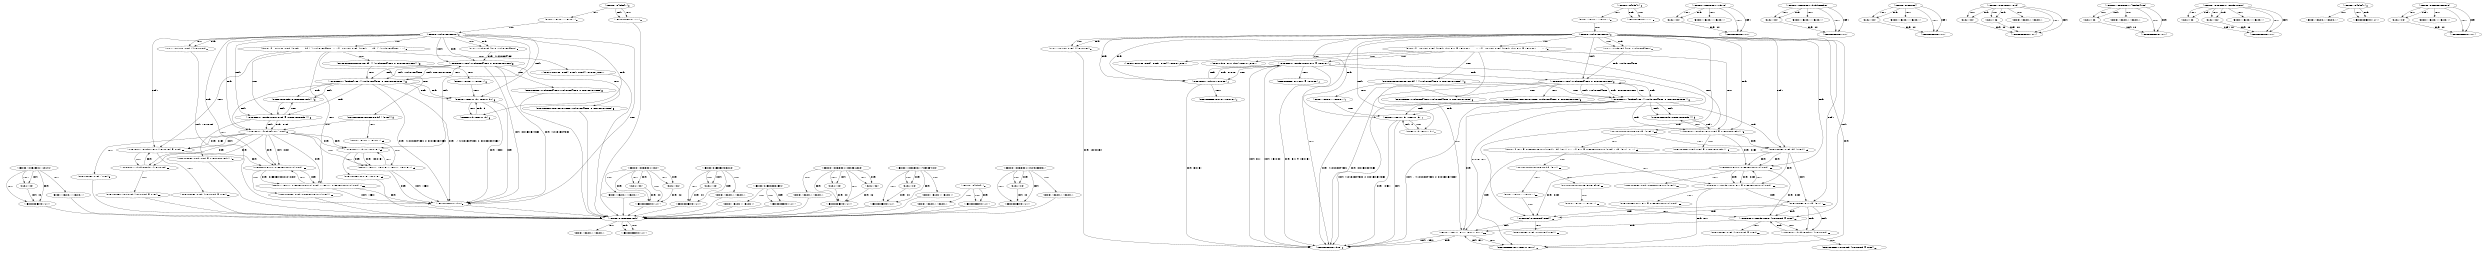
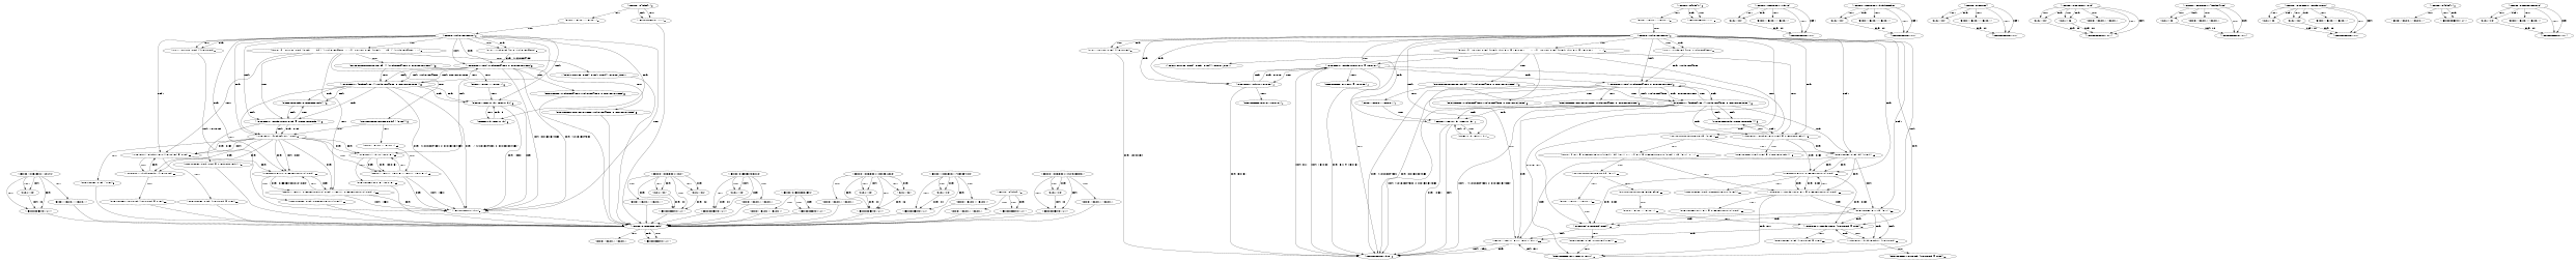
  digraph {
    fontname="DejaVu Sans Mono"
    node [fontname="DejaVu Sans Mono"]
    edge [fontname="DejaVu Sans Mono"]
    n1 [label=<(METHOD,&lt;operator&gt;.minus)>]
    n2 [label=<(PARAM,p1)>]
    n3 [label=<(BLOCK,&lt;empty&gt;,&lt;empty&gt;)>]
    n4 [label=<(METHOD_RETURN,ANY)>]
    n5 [label=<(METHOD,prepare_creds)>]
    n6 [label=<(BLOCK,&lt;empty&gt;,&lt;empty&gt;)>]
    n7 [label=<(METHOD_RETURN,ANY)>]
    n8 [label=<(METHOD,&lt;global&gt;)<SUB>1</SUB>>]
    n9 [label=<(BLOCK,&lt;empty&gt;,&lt;empty&gt;)<SUB>1</SUB>>]
    n10 [label=<(METHOD_RETURN,ANY)<SUB>1</SUB>>]
    n11 [label=<(METHOD,unshare_userns)<SUB>1</SUB>>]
    n12 [label=<(PARAM,unsigned long unshare_flags)<SUB>1</SUB>>]
    n13 [label=<(PARAM,struct cred **new_cred)<SUB>1</SUB>>]
    n14 [label=<(BLOCK,{  	struct cred *cred;    	if (!(unshare_flags ...,{  	struct cred *cred;    	if (!(unshare_flags ...)<SUB>2</SUB>>]
    n15 [label=<(&lt;operator&gt;.and,unshare_flags &amp; CLONE_NEWUSER)<SUB>5</SUB>>]
    n16 [label=<(RETURN,return 0;,return 0;)<SUB>6</SUB>>]
    n17 [label=<(LITERAL,0,return 0;)<SUB>6</SUB>>]
    n18 [label=<(&lt;operator&gt;.assignment,cred = prepare_creds())<SUB>8</SUB>>]
    n19 [label=<(&lt;operator&gt;.logicalNot,!cred)<SUB>9</SUB>>]
    n20 [label=<(&lt;operator&gt;.minus,-ENOMEM)<SUB>10</SUB>>]
    n21 [label=<(&lt;operator&gt;.assignment,*new_cred = cred)<SUB>12</SUB>>]
    n22 [label=<(create_user_ns,create_user_ns(cred))<SUB>13</SUB>>]
    n23 [label=<(METHOD_RETURN,int)<SUB>1</SUB>>]
    n24 [label="<(LOCAL,struct cred* cred: cred*)<SUB>3</SUB>>"]
    n25 [label=<(CONTROL_STRUCTURE,IF,if (!(unshare_flags &amp; CLONE_NEWUSER)))<SUB>5</SUB>>]
    n26 [label=<(CONTROL_STRUCTURE,IF,if (!cred))<SUB>9</SUB>>]
    n27 [label=<(RETURN,return create_user_ns(cred);,return create_user_ns(cred);)<SUB>13</SUB>>]
    n28 [label=<(&lt;operator&gt;.logicalNot,!(unshare_flags &amp; CLONE_NEWUSER))<SUB>5</SUB>>]
    n29 [label=<(IDENTIFIER,unshare_flags,unshare_flags &amp; CLONE_NEWUSER)<SUB>5</SUB>>]
    n30 [label=<(IDENTIFIER,CLONE_NEWUSER,unshare_flags &amp; CLONE_NEWUSER)<SUB>5</SUB>>]
    n31 [label=<(prepare_creds,prepare_creds())<SUB>8</SUB>>]
    n32 [label=<(IDENTIFIER,cred,cred = prepare_creds())<SUB>8</SUB>>]
    n33 [label=<(IDENTIFIER,cred,!cred)<SUB>9</SUB>>]
    n34 [label=<(RETURN,return -ENOMEM;,return -ENOMEM;)<SUB>40</SUB>>]
    n35 [label=<(&lt;operator&gt;.indirection,*new_cred)<SUB>12</SUB>>]
    n36 [label=<(IDENTIFIER,ENOMEM,-ENOMEM)<SUB>10</SUB>>]
    n37 [label=<(IDENTIFIER,cred,*new_cred = cred)<SUB>12</SUB>>]
    n38 [label=<(IDENTIFIER,cred,create_user_ns(cred))<SUB>13</SUB>>]
    n39 [label=<(BLOCK,&lt;empty&gt;,&lt;empty&gt;)<SUB>6</SUB>>]
    n40 [label=<(BLOCK,&lt;empty&gt;,&lt;empty&gt;)<SUB>10</SUB>>]
    n41 [label=<(IDENTIFIER,new_cred,*new_cred = cred)<SUB>12</SUB>>]
    n42 [label=<(METHOD,&lt;operator&gt;.and)>]
    n43 [label=<(PARAM,p1)>]
    n44 [label=<(PARAM,p2)>]
    n45 [label=<(BLOCK,&lt;empty&gt;,&lt;empty&gt;)>]
    n46 [label=<(METHOD_RETURN,ANY)>]
    n47 [label=<(METHOD,create_user_ns)>]
    n48 [label=<(PARAM,p1)>]
    n49 [label=<(BLOCK,&lt;empty&gt;,&lt;empty&gt;)>]
    n50 [label=<(METHOD_RETURN,ANY)>]
    n51 [label=<(METHOD,prepare_creds)>]
    n52 [label=<(BLOCK,&lt;empty&gt;,&lt;empty&gt;)>]
    n53 [label=<(METHOD_RETURN,ANY)>]
    n54 [label=<(METHOD,&lt;operator&gt;.assignment)>]
    n55 [label=<(PARAM,p1)>]
    n56 [label=<(PARAM,p2)>]
    n57 [label=<(BLOCK,&lt;empty&gt;,&lt;empty&gt;)>]
    n58 [label=<(METHOD_RETURN,ANY)>]
    n59 [label=<(METHOD,&lt;operator&gt;.logicalNot)>]
    n60 [label=<(PARAM,p1)>]
    n61 [label=<(BLOCK,&lt;empty&gt;,&lt;empty&gt;)>]
    n62 [label=<(METHOD_RETURN,ANY)>]
    n63 [label=<(METHOD,&lt;global&gt;)<SUB>1</SUB>>]
    n64 [label=<(BLOCK,&lt;empty&gt;,&lt;empty&gt;)>]
    n65 [label=<(METHOD_RETURN,ANY)>]
    n66 [label=<(METHOD,&lt;operator&gt;.indirection)>]
    n67 [label=<(PARAM,p1)>]
    n68 [label=<(BLOCK,&lt;empty&gt;,&lt;empty&gt;)>]
    n69 [label=<(METHOD_RETURN,ANY)>]
    n70 [label=<(METHOD,&lt;global&gt;)<SUB>1</SUB>>]
    n71 [label=<(BLOCK,&lt;empty&gt;,&lt;empty&gt;)<SUB>1</SUB>>]
    n72 [label=<(METHOD_RETURN,ANY)<SUB>1</SUB>>]
    n73 [label=<(METHOD,unshare_userns)<SUB>1</SUB>>]
    n74 [label=<(PARAM,unsigned long unshare_flags)<SUB>1</SUB>>]
    n75 [label=<(PARAM,struct cred **new_cred)<SUB>1</SUB>>]
    n76 [label=<(BLOCK,{  	struct cred *cred; 	int err = -ENOMEM;    	...,{  	struct cred *cred; 	int err = -ENOMEM;    	...)<SUB>2</SUB>>]
    n77 [label=<(&lt;operator&gt;.minus,-ENOMEM)<SUB>4</SUB>>]
    n78 [label=<(&lt;operator&gt;.and,unshare_flags &amp; CLONE_NEWUSER)<SUB>6</SUB>>]
    n79 [label=<(RETURN,return 0;,return 0;)<SUB>7</SUB>>]
    n80 [label=<(LITERAL,0,return 0;)<SUB>7</SUB>>]
    n81 [label=<(&lt;operator&gt;.assignment,cred = prepare_creds())<SUB>9</SUB>>]
    n82 [label=<(IDENTIFIER,cred,if (cred))<SUB>10</SUB>>]
    n83 [label=<(create_user_ns,create_user_ns(cred))<SUB>11</SUB>>]
    n84 [label=<(IDENTIFIER,err,if (err))<SUB>12</SUB>>]
    n85 [label=<(put_cred,put_cred(cred))<SUB>13</SUB>>]
    n86 [label=<(&lt;operator&gt;.assignment,*new_cred = cred)<SUB>15</SUB>>]
    n87 [label=<(IDENTIFIER,err,return err;)<SUB>18</SUB>>]
    n88 [label=<(METHOD_RETURN,int)<SUB>1</SUB>>]
    n89 [label="<(LOCAL,struct cred* cred: cred*)<SUB>3</SUB>>"]
-   n90 [label="<(LOCAL,int err: int)<SUB>4</SUB>>"]
    n91 [label=<(&lt;operator&gt;.assignment,err = -ENOMEM)<SUB>4</SUB>>]
    n92 [label=<(CONTROL_STRUCTURE,IF,if (!(unshare_flags &amp; CLONE_NEWUSER)))<SUB>6</SUB>>]
    n93 [label=<(CONTROL_STRUCTURE,IF,if (cred))<SUB>50</SUB>>]
    n94 [label=<(RETURN,return err;,return err;)<SUB>18</SUB>>]
    n95 [label=<(IDENTIFIER,ENOMEM,-ENOMEM)<SUB>4</SUB>>]
    n96 [label=<(&lt;operator&gt;.logicalNot,!(unshare_flags &amp; CLONE_NEWUSER))<SUB>6</SUB>>]
    n97 [label=<(IDENTIFIER,unshare_flags,unshare_flags &amp; CLONE_NEWUSER)<SUB>6</SUB>>]
    n98 [label=<(IDENTIFIER,CLONE_NEWUSER,unshare_flags &amp; CLONE_NEWUSER)<SUB>6</SUB>>]
    n99 [label=<(prepare_creds,prepare_creds())<SUB>9</SUB>>]
    n100 [label=<(IDENTIFIER,cred,cred = prepare_creds())<SUB>9</SUB>>]
    n101 [label=<(&lt;operator&gt;.assignment,err = create_user_ns(cred))<SUB>11</SUB>>]
    n102 [label=<(IDENTIFIER,cred,create_user_ns(cred))<SUB>11</SUB>>]
    n103 [label=<(&lt;operator&gt;.indirection,*new_cred)<SUB>15</SUB>>]
    n104 [label=<(IDENTIFIER,cred,put_cred(cred))<SUB>12</SUB>>]
    n105 [label=<(IDENTIFIER,cred,*new_cred = cred)<SUB>15</SUB>>]
    n106 [label=<(IDENTIFIER,err,err = -ENOMEM)<SUB>4</SUB>>]
    n107 [label=<(BLOCK,&lt;empty&gt;,&lt;empty&gt;)<SUB>7</SUB>>]
    n108 [label=<(BLOCK,{ 		err = create_user_ns(cred); 		if (err) 			p...,{ 		err = create_user_ns(cred); 		if (err) 			p...)<SUB>10</SUB>>]
    n109 [label=<(CONTROL_STRUCTURE,IF,if (err))<SUB>12</SUB>>]
    n110 [label=<(IDENTIFIER,err,err = create_user_ns(cred))<SUB>11</SUB>>]
    n111 [label=<(BLOCK,&lt;empty&gt;,&lt;empty&gt;)<SUB>13</SUB>>]
    n112 [label=<(CONTROL_STRUCTURE,ELSE,else)<SUB>15</SUB>>]
    n113 [label=<(BLOCK,&lt;empty&gt;,&lt;empty&gt;)<SUB>15</SUB>>]
    n114 [label=<(IDENTIFIER,new_cred,*new_cred = cred)<SUB>15</SUB>>]
    n115 [label=<(METHOD,&lt;operator&gt;.minus)>]
    n116 [label=<(PARAM,p1)>]
    n117 [label=<(BLOCK,&lt;empty&gt;,&lt;empty&gt;)>]
    n118 [label=<(METHOD_RETURN,ANY)>]
    n119 [label=<(METHOD,&lt;operator&gt;.indirection)>]
    n120 [label=<(PARAM,p1)>]
    n121 [label=<(BLOCK,&lt;empty&gt;,&lt;empty&gt;)>]
    n122 [label=<(METHOD_RETURN,ANY)>]
    n123 [label=<(METHOD,put_cred)>]
    n124 [label=<(PARAM,p1)>]
    n125 [label=<(BLOCK,&lt;empty&gt;,&lt;empty&gt;)>]
    n126 [label=<(METHOD_RETURN,ANY)>]
    n127 [label=<(METHOD,&lt;operator&gt;.and)>]
    n128 [label=<(PARAM,p1)>]
    n129 [label=<(PARAM,p2)>]
    n130 [label=<(BLOCK,&lt;empty&gt;,&lt;empty&gt;)>]
    n131 [label=<(METHOD_RETURN,ANY)>]
    n132 [label=<(METHOD,&lt;operator&gt;.logicalNot)>]
    n133 [label=<(PARAM,p1)>]
    n134 [label=<(BLOCK,&lt;empty&gt;,&lt;empty&gt;)>]
    n135 [label=<(METHOD_RETURN,ANY)>]
    n136 [label=<(METHOD,&lt;operator&gt;.assignment)>]
    n137 [label=<(PARAM,p1)>]
    n138 [label=<(PARAM,p2)>]
    n139 [label=<(BLOCK,&lt;empty&gt;,&lt;empty&gt;)>]
    n140 [label=<(METHOD_RETURN,ANY)>]
    n141 [label=<(METHOD,&lt;global&gt;)<SUB>1</SUB>>]
    n142 [label=<(BLOCK,&lt;empty&gt;,&lt;empty&gt;)>]
    n143 [label=<(METHOD_RETURN,ANY)>]
    n144 [label=<(METHOD,create_user_ns)>]
    n145 [label=<(PARAM,p1)>]
    n146 [label=<(BLOCK,&lt;empty&gt;,&lt;empty&gt;)>]
    n147 [label=<(METHOD_RETURN,ANY)>]
    n1 -> n2 [label="AST: "]
    n1 -> n2 [label="DDG: "]
    n1 -> n3 [label="AST: "]
    n1 -> n4 [label="AST: "]
    n1 -> n4 [label="CFG: "]
    n2 -> n4 [label="DDG: p1"]
    n3 -> n5
    n4 -> n5
    n5 -> n6 [label="AST: "]
    n5 -> n7 [label="AST: "]
    n5 -> n7 [label="CFG: "]
    n8 -> n9 [label="AST: "]
    n8 -> n10 [label="AST: "]
    n8 -> n10 [label="CFG: "]
    n9 -> n11 [label="AST: "]
    n10 -> n5
    n11 -> n12 [label="AST: "]
    n11 -> n12 [label="DDG: "]
    n11 -> n13 [label="AST: "]
    n11 -> n13 [label="DDG: "]
    n11 -> n14 [label="AST: "]
    n11 -> n15 [label="CFG: "]
    n11 -> n15 [label="DDG: "]
    n11 -> n16 [label="DDG: "]
    n11 -> n17 [label="DDG: "]
    n11 -> n18 [label="DDG: "]
    n11 -> n19 [label="DDG: "]
    n11 -> n20 [label="DDG: "]
    n11 -> n21 [label="DDG: "]
    n11 -> n22 [label="DDG: "]
    n11 -> n23 [label="AST: "]
    n12 -> n15 [label="DDG: unshare_flags"]
    n13 -> n23 [label="DDG: new_cred"]
    n14 -> n18 [label="AST: "]
    n14 -> n21 [label="AST: "]
    n14 -> n24 [label="AST: "]
    n14 -> n25 [label="AST: "]
    n14 -> n26 [label="AST: "]
    n14 -> n27 [label="AST: "]
    n15 -> n23 [label="DDG: unshare_flags"]
    n15 -> n23 [label="DDG: CLONE_NEWUSER"]
    n15 -> n28 [label="CFG: "]
    n15 -> n28 [label="DDG: unshare_flags"]
    n15 -> n28 [label="DDG: CLONE_NEWUSER"]
    n15 -> n29 [label="AST: "]
    n15 -> n30 [label="AST: "]
    n16 -> n17 [label="AST: "]
    n16 -> n23 [label="CFG: "]
    n16 -> n23 [label="DDG: &lt;RET&gt;"]
    n17 -> n16 [label="DDG: 0"]
    n18 -> n19 [label="CFG: "]
    n18 -> n19 [label="DDG: cred"]
    n18 -> n31 [label="AST: "]
    n18 -> n32 [label="AST: "]
    n19 -> n20 [label="CFG: "]
    n19 -> n20 [label="CDG: "]
    n19 -> n21 [label="DDG: cred"]
    n19 -> n21 [label="CDG: "]
    n19 -> n22 [label="DDG: cred"]
    n19 -> n22 [label="CDG: "]
    n19 -> n27 [label="CDG: "]
    n19 -> n33 [label="AST: "]
    n19 -> n34 [label="AST: "]
    n19 -> n35 [label="CFG: "]
    n19 -> n35 [label="CDG: "]
    n20 -> n34 [label="CFG: "]
    n20 -> n34 [label="DDG: -ENOMEM"]
    n20 -> n36 [label="AST: "]
    n21 -> n22 [label="CFG: "]
    n21 -> n35 [label="AST: "]
    n21 -> n37 [label="AST: "]
    n22 -> n27 [label="CFG: "]
    n22 -> n27 [label="DDG: create_user_ns(cred)"]
    n22 -> n38 [label="AST: "]
    n23 -> n5
    n24 -> n5
    n25 -> n28 [label="AST: "]
    n25 -> n39 [label="AST: "]
    n26 -> n19 [label="AST: "]
    n26 -> n40 [label="AST: "]
    n27 -> n22 [label="AST: "]
    n27 -> n23 [label="CFG: "]
    n27 -> n23 [label="DDG: &lt;RET&gt;"]
    n28 -> n15 [label="AST: "]
    n28 -> n16 [label="CFG: "]
    n28 -> n16 [label="CDG: "]
    n28 -> n18 [label="CDG: "]
    n28 -> n19 [label="CDG: "]
    n28 -> n23 [label="DDG: unshare_flags &amp; CLONE_NEWUSER"]
    n28 -> n23 [label="DDG: !(unshare_flags &amp; CLONE_NEWUSER)"]
    n28 -> n31 [label="CFG: "]
    n28 -> n31 [label="CDG: "]
    n29 -> n5
    n30 -> n5
    n31 -> n18 [label="CFG: "]
    n32 -> n5
    n33 -> n5
    n34 -> n20 [label="AST: "]
    n34 -> n23 [label="CFG: "]
    n34 -> n23 [label="DDG: &lt;RET&gt;"]
    n35 -> n21 [label="CFG: "]
    n35 -> n41 [label="AST: "]
    n36 -> n5
    n37 -> n5
    n38 -> n5
    n39 -> n16 [label="AST: "]
    n40 -> n34 [label="AST: "]
    n41 -> n5
    n42 -> n43 [label="AST: "]
    n42 -> n43 [label="DDG: "]
    n42 -> n44 [label="AST: "]
    n42 -> n44 [label="DDG: "]
    n42 -> n45 [label="AST: "]
    n42 -> n46 [label="AST: "]
    n42 -> n46 [label="CFG: "]
    n43 -> n46 [label="DDG: p1"]
    n44 -> n46 [label="DDG: p2"]
    n45 -> n5
    n46 -> n5
    n47 -> n48 [label="AST: "]
    n47 -> n48 [label="DDG: "]
    n47 -> n49 [label="AST: "]
    n47 -> n50 [label="AST: "]
    n47 -> n50 [label="CFG: "]
    n48 -> n50 [label="DDG: p1"]
    n49 -> n5
    n50 -> n5
    n51 -> n52 [label="AST: "]
    n51 -> n53 [label="AST: "]
    n51 -> n53 [label="CFG: "]
    n52 -> n5
    n53 -> n5
    n54 -> n55 [label="AST: "]
    n54 -> n55 [label="DDG: "]
    n54 -> n56 [label="AST: "]
    n54 -> n56 [label="DDG: "]
    n54 -> n57 [label="AST: "]
    n54 -> n58 [label="AST: "]
    n54 -> n58 [label="CFG: "]
    n55 -> n58 [label="DDG: p1"]
    n56 -> n58 [label="DDG: p2"]
    n57 -> n5
    n58 -> n5
    n59 -> n60 [label="AST: "]
    n59 -> n60 [label="DDG: "]
    n59 -> n61 [label="AST: "]
    n59 -> n62 [label="AST: "]
    n59 -> n62 [label="CFG: "]
    n60 -> n62 [label="DDG: p1"]
    n61 -> n5
    n62 -> n5
    n63 -> n64 [label="AST: "]
    n63 -> n65 [label="AST: "]
    n63 -> n65 [label="CFG: "]
    n64 -> n5
    n65 -> n5
    n66 -> n67 [label="AST: "]
    n66 -> n67 [label="DDG: "]
    n66 -> n68 [label="AST: "]
    n66 -> n69 [label="AST: "]
    n66 -> n69 [label="CFG: "]
    n67 -> n69 [label="DDG: p1"]
    n68 -> n5
    n69 -> n5
    n70 -> n71 [label="AST: "]
    n70 -> n72 [label="AST: "]
    n70 -> n72 [label="CFG: "]
    n71 -> n73 [label="AST: "]
    n73 -> n74 [label="AST: "]
    n73 -> n74 [label="DDG: "]
    n73 -> n75 [label="AST: "]
    n73 -> n75 [label="DDG: "]
    n73 -> n76 [label="AST: "]
    n73 -> n77 [label="CFG: "]
    n73 -> n77 [label="DDG: "]
    n73 -> n78 [label="DDG: "]
    n73 -> n79 [label="DDG: "]
    n73 -> n80 [label="DDG: "]
    n73 -> n81 [label="DDG: "]
    n73 -> n82 [label="DDG: "]
    n73 -> n83 [label="DDG: "]
    n73 -> n84 [label="DDG: "]
    n73 -> n85 [label="DDG: "]
    n73 -> n86 [label="DDG: "]
    n73 -> n87 [label="DDG: "]
    n73 -> n88 [label="AST: "]
    n74 -> n78 [label="DDG: unshare_flags"]
    n75 -> n88 [label="DDG: new_cred"]
    n76 -> n81 [label="AST: "]
    n76 -> n89 [label="AST: "]
-   n76 -> n90 [label="AST: "]
    n76 -> n91 [label="AST: "]
    n76 -> n92 [label="AST: "]
    n76 -> n93 [label="AST: "]
    n76 -> n94 [label="AST: "]
    n77 -> n88 [label="DDG: ENOMEM"]
    n77 -> n91 [label="CFG: "]
    n77 -> n91 [label="DDG: ENOMEM"]
    n77 -> n95 [label="AST: "]
    n78 -> n88 [label="DDG: unshare_flags"]
    n78 -> n88 [label="DDG: CLONE_NEWUSER"]
    n78 -> n96 [label="CFG: "]
    n78 -> n96 [label="DDG: unshare_flags"]
    n78 -> n96 [label="DDG: CLONE_NEWUSER"]
    n78 -> n97 [label="AST: "]
    n78 -> n98 [label="AST: "]
    n79 -> n80 [label="AST: "]
    n79 -> n88 [label="CFG: "]
    n79 -> n88 [label="DDG: &lt;RET&gt;"]
    n80 -> n79 [label="DDG: 0"]
    n81 -> n82 [label="CFG: "]
    n81 -> n83 [label="DDG: cred"]
    n81 -> n99 [label="AST: "]
    n81 -> n100 [label="AST: "]
    n82 -> n83 [label="CFG: "]
    n82 -> n83 [label="CDG: "]
    n82 -> n84 [label="CDG: "]
    n82 -> n94 [label="CFG: "]
    n82 -> n101 [label="CDG: "]
    n83 -> n85 [label="DDG: cred"]
    n83 -> n86 [label="DDG: cred"]
    n83 -> n101 [label="CFG: "]
    n83 -> n101 [label="DDG: cred"]
    n83 -> n102 [label="AST: "]
    n84 -> n85 [label="CFG: "]
    n84 -> n85 [label="CDG: "]
    n84 -> n86 [label="CDG: "]
    n84 -> n103 [label="CFG: "]
    n84 -> n103 [label="CDG: "]
    n85 -> n94 [label="CFG: "]
    n85 -> n104 [label="AST: "]
    n86 -> n94 [label="CFG: "]
    n86 -> n103 [label="AST: "]
    n86 -> n105 [label="AST: "]
    n87 -> n94 [label="DDG: err"]
    n91 -> n77 [label="AST: "]
    n91 -> n78 [label="CFG: "]
    n91 -> n87 [label="CLONE: err"]
    n91 -> n88 [label="DDG: err"]
    n91 -> n88 [label="DDG: -ENOMEM"]
    n91 -> n88 [label="DDG: err = -ENOMEM"]
    n91 -> n106 [label="AST: "]
    n92 -> n96 [label="AST: "]
    n92 -> n107 [label="AST: "]
    n93 -> n82 [label="AST: "]
    n93 -> n108 [label="AST: "]
-   n94 -> n87 [label="AST: "]
+   n104 -> n87 [label="AST: "]
    n94 -> n88 [label="CFG: "]
    n94 -> n88 [label="DDG: &lt;RET&gt;"]
    n96 -> n78 [label="AST: "]
    n96 -> n79 [label="CFG: "]
    n96 -> n79 [label="CDG: "]
    n96 -> n81 [label="CDG: "]
    n96 -> n82 [label="CDG: "]
    n96 -> n88 [label="DDG: unshare_flags &amp; CLONE_NEWUSER"]
    n96 -> n88 [label="DDG: !(unshare_flags &amp; CLONE_NEWUSER)"]
    n96 -> n94 [label="CDG: "]
    n96 -> n99 [label="CFG: "]
    n96 -> n99 [label="CDG: "]
    n99 -> n81 [label="CFG: "]
    n101 -> n83 [label="AST: "]
    n101 -> n84 [label="CFG: "]
    n101 -> n87 [label="DDG: err"]
    n101 -> n110 [label="AST: "]
    n103 -> n86 [label="CFG: "]
    n103 -> n114 [label="AST: "]
    n107 -> n79 [label="AST: "]
    n108 -> n101 [label="AST: "]
    n108 -> n109 [label="AST: "]
    n109 -> n111 [label="AST: "]
    n109 -> n112 [label="AST: "]
    n111 -> n85 [label="AST: "]
    n112 -> n113 [label="AST: "]
    n113 -> n86 [label="AST: "]
    n115 -> n116 [label="AST: "]
    n115 -> n116 [label="DDG: "]
    n115 -> n117 [label="AST: "]
    n115 -> n118 [label="AST: "]
    n115 -> n118 [label="CFG: "]
    n116 -> n118 [label="DDG: p1"]
    n119 -> n120 [label="AST: "]
    n119 -> n120 [label="DDG: "]
    n119 -> n121 [label="AST: "]
    n119 -> n122 [label="AST: "]
    n119 -> n122 [label="CFG: "]
    n120 -> n122 [label="DDG: p1"]
    n123 -> n124 [label="AST: "]
    n123 -> n124 [label="DDG: "]
    n123 -> n125 [label="AST: "]
    n123 -> n126 [label="AST: "]
    n123 -> n126 [label="CFG: "]
    n124 -> n126 [label="DDG: p1"]
    n127 -> n128 [label="AST: "]
    n127 -> n128 [label="DDG: "]
    n127 -> n129 [label="AST: "]
    n127 -> n129 [label="DDG: "]
    n127 -> n130 [label="AST: "]
    n127 -> n131 [label="AST: "]
    n127 -> n131 [label="CFG: "]
    n128 -> n131 [label="DDG: p1"]
    n129 -> n131 [label="DDG: p2"]
    n132 -> n133 [label="AST: "]
    n132 -> n133 [label="DDG: "]
    n132 -> n134 [label="AST: "]
    n132 -> n135 [label="AST: "]
    n132 -> n135 [label="CFG: "]
    n133 -> n135 [label="DDG: p1"]
    n136 -> n137 [label="AST: "]
    n136 -> n137 [label="DDG: "]
    n136 -> n138 [label="AST: "]
    n136 -> n138 [label="DDG: "]
    n136 -> n139 [label="AST: "]
    n136 -> n140 [label="AST: "]
    n136 -> n140 [label="CFG: "]
    n137 -> n140 [label="DDG: p1"]
    n138 -> n140 [label="DDG: p2"]
    n141 -> n142 [label="AST: "]
    n141 -> n143 [label="AST: "]
    n141 -> n143 [label="CFG: "]
    n144 -> n145 [label="AST: "]
    n144 -> n145 [label="DDG: "]
    n144 -> n146 [label="AST: "]
    n144 -> n147 [label="AST: "]
    n144 -> n147 [label="CFG: "]
    n145 -> n147 [label="DDG: p1"]
  }
